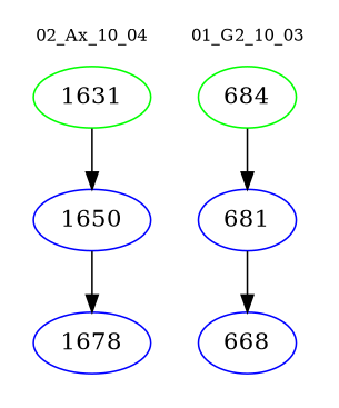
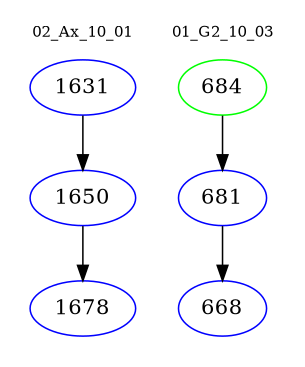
  digraph {
    node [color=blue]
    edge [color=black]
-   n1 [color=green label=1631]
+   n1 [label=1631]
    n2 [label=1650]
    n3 [label=1678]
    n4 [color=green label=684]
    n5 [label=681]
    n6 [label=668]
    subgraph cluster_1 {
      color=white
      fontsize=10
-     label="02_Ax_10_04"
+     label="02_Ax_10_01"
      n1
      n2
      n3
    }
    subgraph cluster_2 {
      color=white
      fontsize=10
      label="01_G2_10_03"
      n4
      n5
      n6
    }
    n1 -> n2
    n2 -> n3
    n4 -> n5
    n5 -> n6
  }
